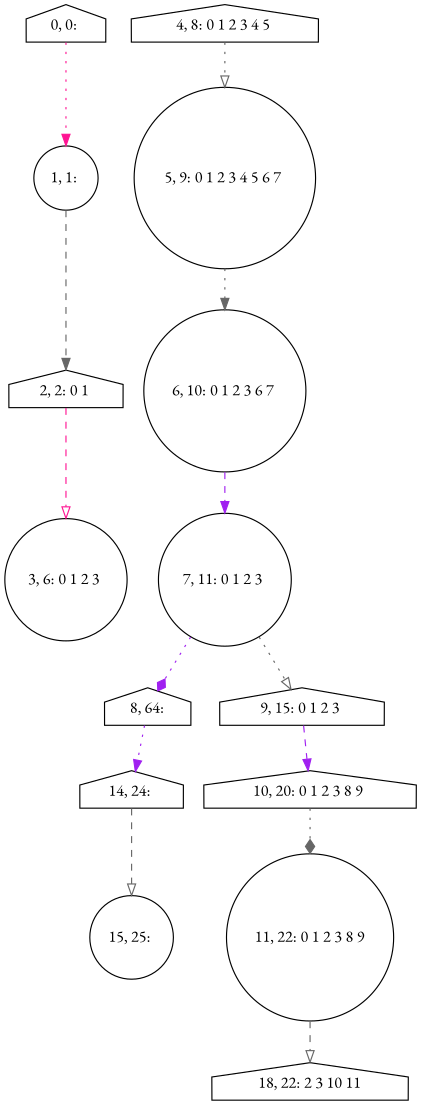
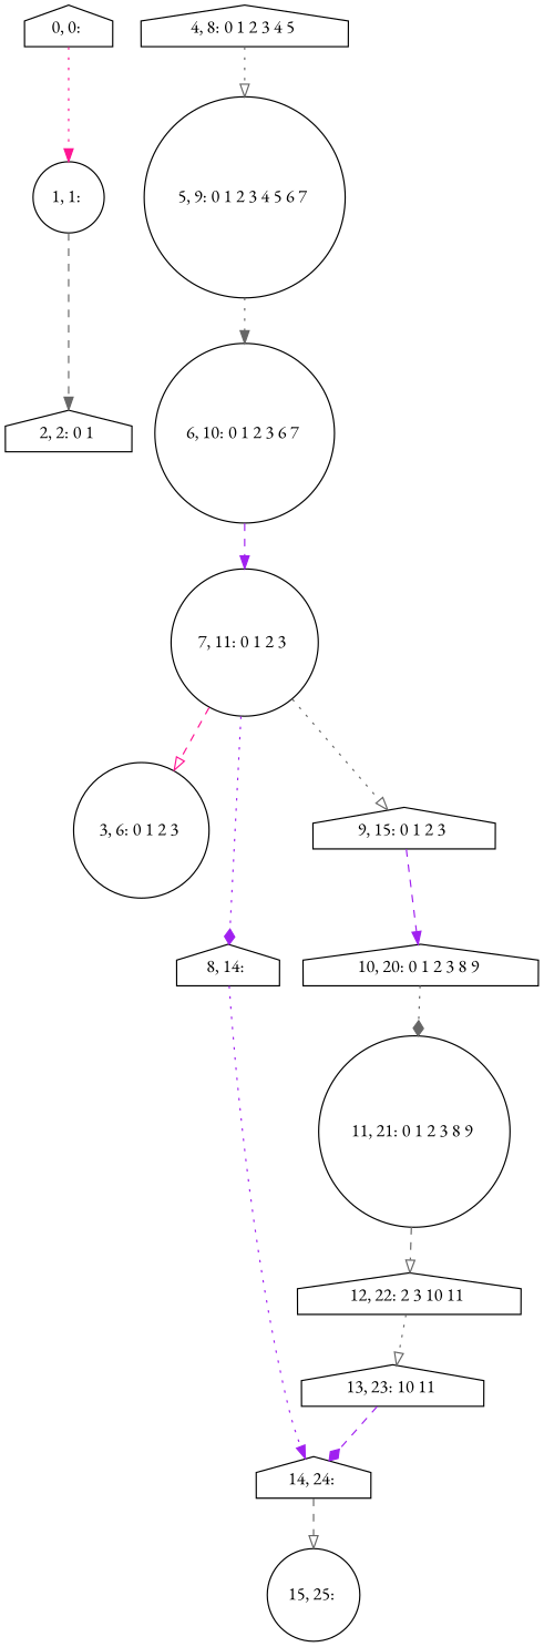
  digraph {
    fontname="EB Garamond"
    node [fontname="EB Garamond" shape=house]
    edge [arrowhead=normal color=gray40 fontname="EB Garamond" style=dotted]
    n1 [label="0, 0: "]
    n2 [label="1, 1: " shape=circle]
    n3 [label="2, 2: 0 1 "]
    n4 [label="3, 6: 0 1 2 3 " shape=circle]
    n5 [label="4, 8: 0 1 2 3 4 5 "]
    n6 [label="5, 9: 0 1 2 3 4 5 6 7 " shape=circle]
    n7 [label="6, 10: 0 1 2 3 6 7 " shape=circle]
    n8 [label="7, 11: 0 1 2 3 " shape=circle]
-   n9 [label="8, 64:"]
+   n9 [label="8, 14: "]
    n10 [label="9, 15: 0 1 2 3 "]
    n11 [label="14, 24: "]
    n12 [label="10, 20: 0 1 2 3 8 9 "]
    n13 [label="15, 25: " shape=circle]
-   n14 [label="11, 22: 0 1 2 3 8 9" shape=circle]
-   n15 [label="18, 22: 2 3 10 11"]
+   n14 [label="11, 21: 0 1 2 3 8 9 " shape=circle]
+   n15 [label="12, 22: 2 3 10 11 "]
+   n16 [label="13, 23: 10 11 "]
    n1 -> n2 [color=deeppink]
    n2 -> n3 [style=dashed]
-   n3 -> n4 [arrowhead=onormal color=deeppink style=dashed]
+   n8 -> n4 [arrowhead=onormal color=deeppink style=dashed]
    n5 -> n6 [arrowhead=onormal]
    n6 -> n7
    n7 -> n8 [color=purple style=dashed]
    n8 -> n9 [arrowhead=diamond color=purple]
    n8 -> n10 [arrowhead=onormal]
    n9 -> n11 [color=purple]
    n10 -> n12 [color=purple style=dashed]
    n11 -> n13 [arrowhead=onormal style=dashed]
    n12 -> n14 [arrowhead=diamond]
    n14 -> n15 [arrowhead=onormal style=dashed]
+   n15 -> n16 [arrowhead=onormal]
+   n16 -> n11 [arrowhead=diamond color=purple style=dashed]
  }
